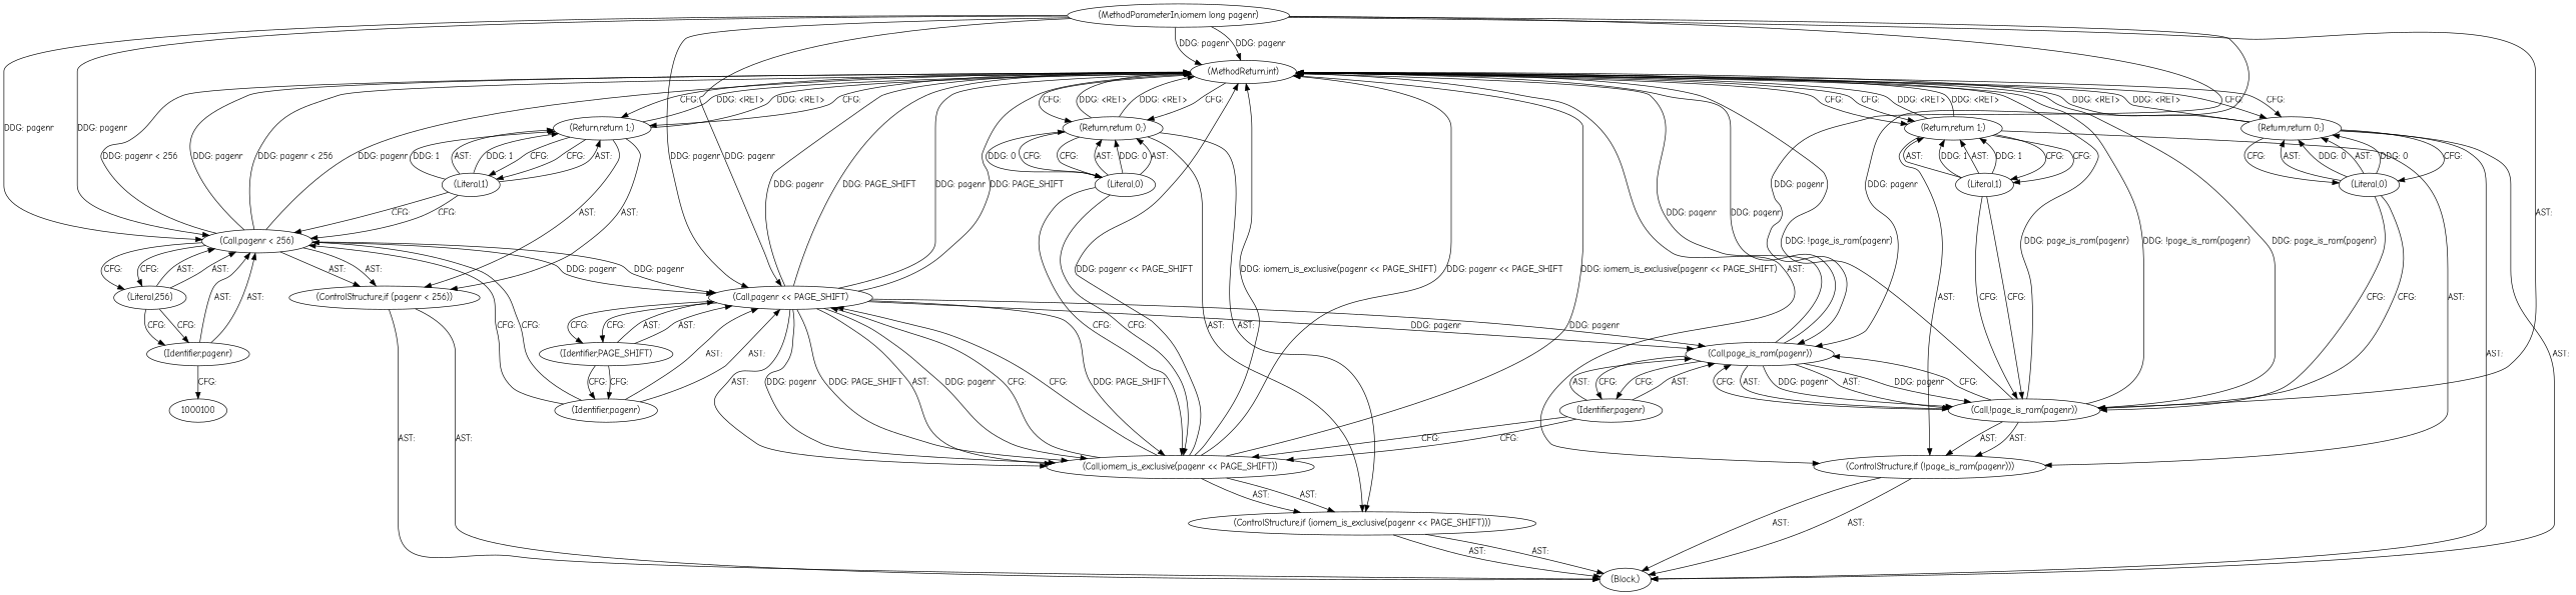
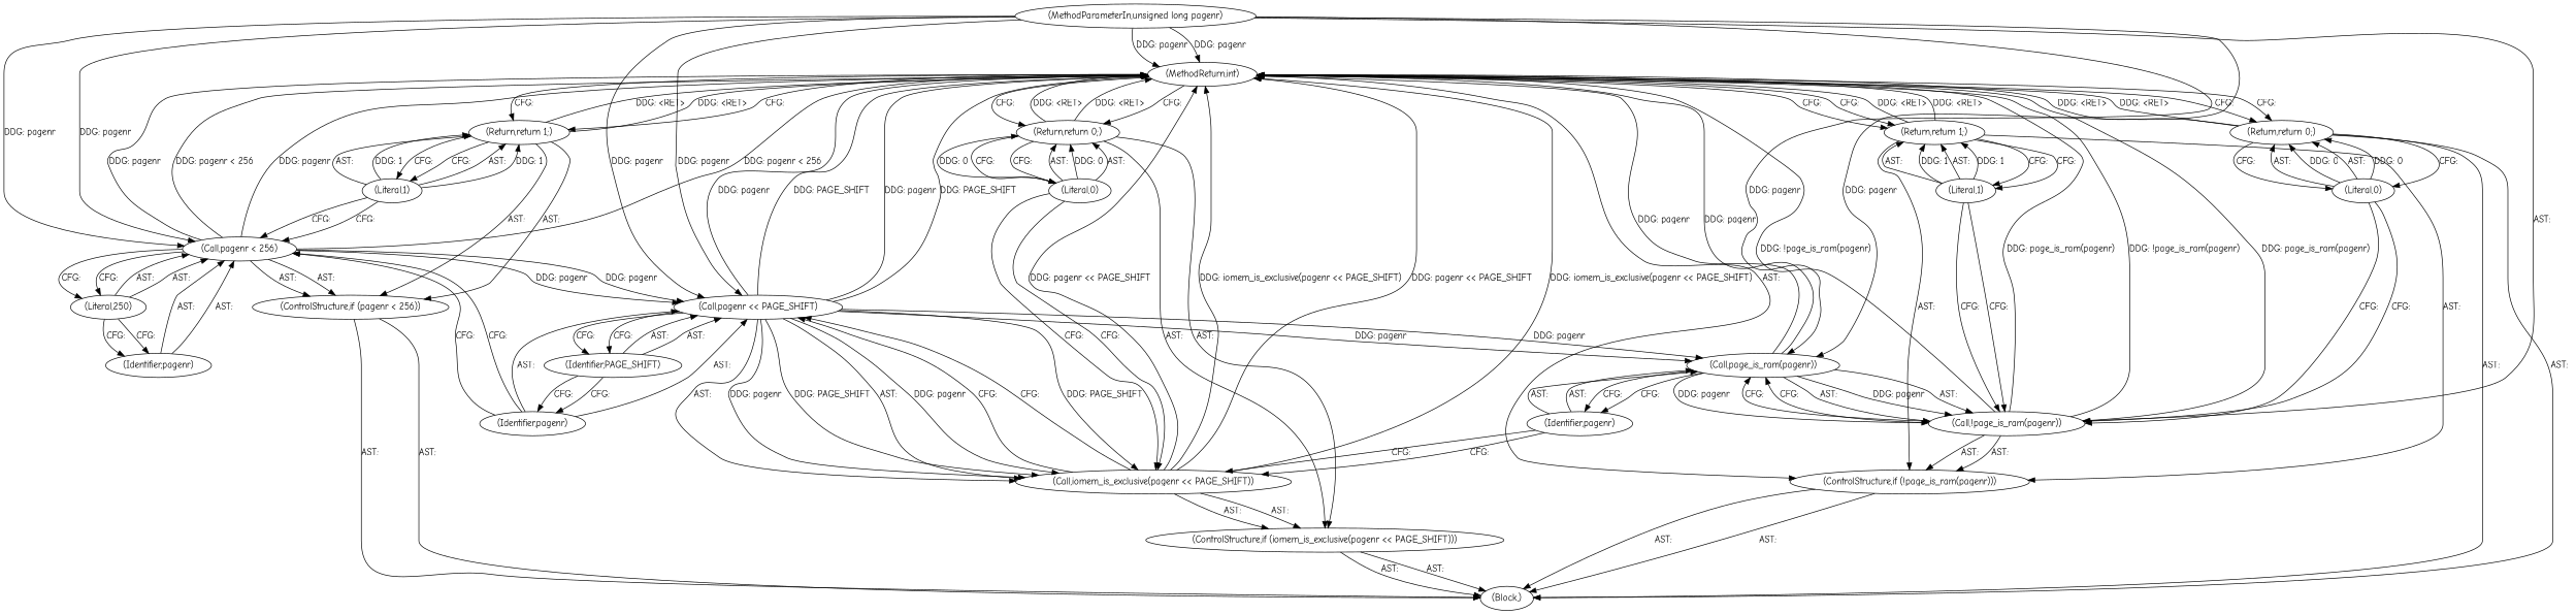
  digraph {
    fontname="Comic Neue"
    node [fontname="Comic Neue"]
    edge [fontname="Comic Neue"]
    n1 [label="(MethodReturn,int)"]
    n2 [label="(Return,return 1;)"]
    n3 [label="(Return,return 0;)"]
    n4 [label="(Return,return 1;)"]
    n5 [label="(Return,return 0;)"]
    n6 [label="(ControlStructure,if (!page_is_ram(pagenr)))"]
    n7 [label="(ControlStructure,if (pagenr < 256))"]
    n8 [label="(Literal,1)"]
    n9 [label="(ControlStructure,if (iomem_is_exclusive(pagenr << PAGE_SHIFT)))"]
    n10 [label="(Literal,0)"]
    n11 [label="(Literal,1)"]
    n12 [label="(Block,)"]
    n13 [label="(Literal,0)"]
-   n14 [label="(MethodParameterIn,iomem long pagenr)"]
+   n14 [label="(MethodParameterIn,unsigned long pagenr)"]
    n15 [label="(Call,pagenr < 256)"]
    n16 [label="(Call,pagenr << PAGE_SHIFT)"]
    n17 [label="(Call,page_is_ram(pagenr))"]
    n18 [label="(Call,!page_is_ram(pagenr))"]
-   n19 [label="(Literal,256)"]
+   n19 [label="(Literal,250)"]
    n20 [label="(Identifier,PAGE_SHIFT)"]
    n21 [label="(Call,iomem_is_exclusive(pagenr << PAGE_SHIFT))"]
    n22 [label="(Identifier,pagenr)"]
    n23 [label="(Identifier,pagenr)"]
-   1000100
    n25 [label="(Identifier,pagenr)"]
    n1 -> n2 [label="CFG: "]
    n1 -> n2 [label="CFG: "]
    n1 -> n3 [label="CFG: "]
    n1 -> n3 [label="CFG: "]
    n1 -> n4 [label="CFG: "]
    n1 -> n4 [label="CFG: "]
    n1 -> n5 [label="CFG: "]
    n1 -> n5 [label="CFG: "]
    n1 -> n6 [label="AST: "]
    n2 -> n1 [label="DDG: <RET>"]
    n2 -> n1 [label="DDG: <RET>"]
    n2 -> n7 [label="AST: "]
    n2 -> n7 [label="AST: "]
    n2 -> n8 [label="CFG: "]
    n2 -> n8 [label="CFG: "]
    n3 -> n1 [label="DDG: <RET>"]
    n3 -> n1 [label="DDG: <RET>"]
    n3 -> n9 [label="AST: "]
    n3 -> n9 [label="AST: "]
    n3 -> n10 [label="CFG: "]
    n3 -> n10 [label="CFG: "]
    n4 -> n1 [label="DDG: <RET>"]
    n4 -> n1 [label="DDG: <RET>"]
    n4 -> n6 [label="AST: "]
    n4 -> n6 [label="AST: "]
    n4 -> n11 [label="CFG: "]
    n4 -> n11 [label="CFG: "]
    n5 -> n1 [label="DDG: <RET>"]
    n5 -> n1 [label="DDG: <RET>"]
    n5 -> n12 [label="AST: "]
    n5 -> n12 [label="AST: "]
    n5 -> n13 [label="CFG: "]
    n5 -> n13 [label="CFG: "]
    n6 -> n12 [label="AST: "]
    n6 -> n12 [label="AST: "]
    n7 -> n12 [label="AST: "]
    n7 -> n12 [label="AST: "]
    n8 -> n2 [label="AST: "]
    n8 -> n2 [label="DDG: 1"]
    n8 -> n2 [label="AST: "]
    n8 -> n2 [label="DDG: 1"]
    n8 -> n15 [label="CFG: "]
    n8 -> n15 [label="CFG: "]
    n9 -> n12 [label="AST: "]
    n9 -> n12 [label="AST: "]
    n10 -> n3 [label="AST: "]
    n10 -> n3 [label="DDG: 0"]
    n10 -> n3 [label="AST: "]
    n10 -> n3 [label="DDG: 0"]
    n10 -> n21 [label="CFG: "]
    n10 -> n21 [label="CFG: "]
    n11 -> n4 [label="AST: "]
    n11 -> n4 [label="DDG: 1"]
    n11 -> n4 [label="AST: "]
    n11 -> n4 [label="DDG: 1"]
    n11 -> n18 [label="CFG: "]
    n11 -> n18 [label="CFG: "]
    n13 -> n5 [label="AST: "]
    n13 -> n5 [label="DDG: 0"]
    n13 -> n5 [label="AST: "]
    n13 -> n5 [label="DDG: 0"]
    n13 -> n18 [label="CFG: "]
    n13 -> n18 [label="CFG: "]
    n14 -> n1 [label="DDG: pagenr"]
    n14 -> n1 [label="DDG: pagenr"]
    n14 -> n15 [label="DDG: pagenr"]
    n14 -> n15 [label="DDG: pagenr"]
    n14 -> n16 [label="DDG: pagenr"]
    n14 -> n16 [label="DDG: pagenr"]
    n14 -> n17 [label="DDG: pagenr"]
    n14 -> n17 [label="DDG: pagenr"]
    n14 -> n18 [label="AST: "]
    n15 -> n1 [label="DDG: pagenr < 256"]
    n15 -> n1 [label="DDG: pagenr"]
    n15 -> n1 [label="DDG: pagenr < 256"]
    n15 -> n1 [label="DDG: pagenr"]
    n15 -> n7 [label="AST: "]
    n15 -> n7 [label="AST: "]
    n15 -> n16 [label="DDG: pagenr"]
    n15 -> n16 [label="DDG: pagenr"]
    n15 -> n19 [label="CFG: "]
    n15 -> n19 [label="CFG: "]
    n16 -> n1 [label="DDG: pagenr"]
    n16 -> n1 [label="DDG: PAGE_SHIFT"]
    n16 -> n1 [label="DDG: pagenr"]
    n16 -> n1 [label="DDG: PAGE_SHIFT"]
    n16 -> n17 [label="DDG: pagenr"]
    n16 -> n17 [label="DDG: pagenr"]
    n16 -> n20 [label="CFG: "]
    n16 -> n20 [label="CFG: "]
    n16 -> n21 [label="AST: "]
    n16 -> n21 [label="DDG: pagenr"]
    n16 -> n21 [label="DDG: PAGE_SHIFT"]
    n16 -> n21 [label="AST: "]
    n16 -> n21 [label="DDG: pagenr"]
    n16 -> n21 [label="DDG: PAGE_SHIFT"]
    n17 -> n1 [label="DDG: pagenr"]
    n17 -> n1 [label="DDG: pagenr"]
    n17 -> n18 [label="AST: "]
    n17 -> n18 [label="DDG: pagenr"]
    n17 -> n18 [label="AST: "]
    n17 -> n18 [label="DDG: pagenr"]
    n17 -> n22 [label="CFG: "]
    n17 -> n22 [label="CFG: "]
    n18 -> n1 [label="DDG: !page_is_ram(pagenr)"]
    n18 -> n1 [label="DDG: page_is_ram(pagenr)"]
    n18 -> n1 [label="DDG: !page_is_ram(pagenr)"]
    n18 -> n1 [label="DDG: page_is_ram(pagenr)"]
    n18 -> n6 [label="AST: "]
    n18 -> n6 [label="AST: "]
    n18 -> n17 [label="CFG: "]
    n18 -> n17 [label="CFG: "]
    n19 -> n15 [label="AST: "]
    n19 -> n15 [label="AST: "]
    n19 -> n23 [label="CFG: "]
    n19 -> n23 [label="CFG: "]
    n20 -> n16 [label="AST: "]
    n20 -> n16 [label="AST: "]
    n20 -> n25 [label="CFG: "]
    n20 -> n25 [label="CFG: "]
    n21 -> n1 [label="DDG: pagenr << PAGE_SHIFT"]
    n21 -> n1 [label="DDG: iomem_is_exclusive(pagenr << PAGE_SHIFT)"]
    n21 -> n1 [label="DDG: pagenr << PAGE_SHIFT"]
    n21 -> n1 [label="DDG: iomem_is_exclusive(pagenr << PAGE_SHIFT)"]
    n21 -> n9 [label="AST: "]
    n21 -> n9 [label="AST: "]
    n21 -> n16 [label="CFG: "]
    n21 -> n16 [label="CFG: "]
    n22 -> n17 [label="AST: "]
    n22 -> n17 [label="AST: "]
    n22 -> n21 [label="CFG: "]
    n22 -> n21 [label="CFG: "]
    n23 -> n15 [label="AST: "]
    n23 -> n15 [label="AST: "]
-   n23 -> 1000100 [label="CFG: "]
    n25 -> n15 [label="CFG: "]
    n25 -> n15 [label="CFG: "]
    n25 -> n16 [label="AST: "]
    n25 -> n16 [label="AST: "]
  }
